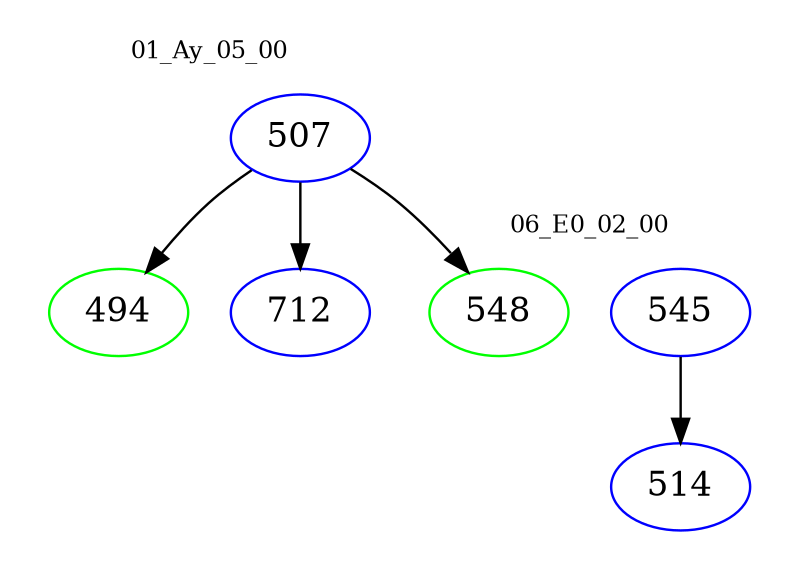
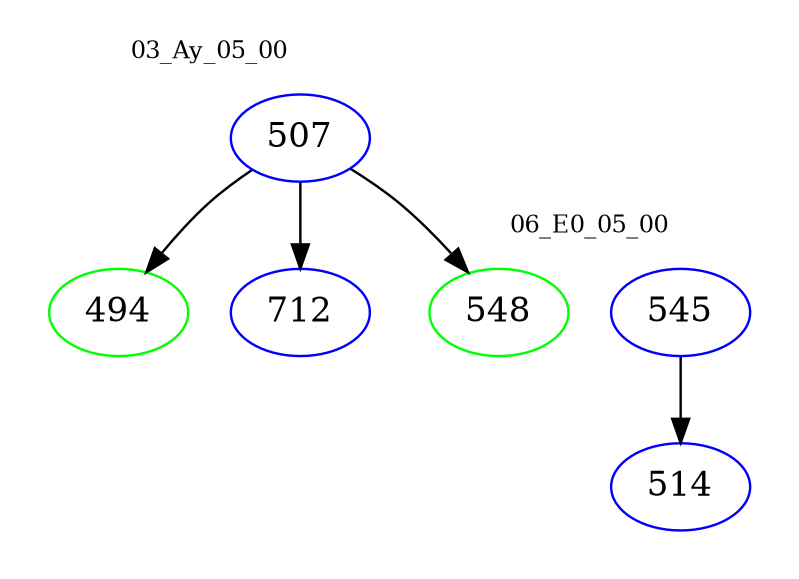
  digraph {
    node [color=blue]
    edge [color=black]
    n1 [label=507]
    n2 [color=green label=494]
    n3 [label=712]
    n4 [label=545]
    n5 [label=514]
    n6 [color=green label=548]
    subgraph cluster_1 {
      color=white
      fontsize=10
-     label="01_Ay_05_00"
+     label="03_Ay_05_00"
      n1
      n2
      n3
    }
    subgraph cluster_2 {
      color=white
      fontsize=10
-     label="06_E0_02_00"
+     label="06_E0_05_00"
      n4
      n5
      n6
    }
    n1 -> n2
    n1 -> n3
    n1 -> n6
    n4 -> n5
  }
